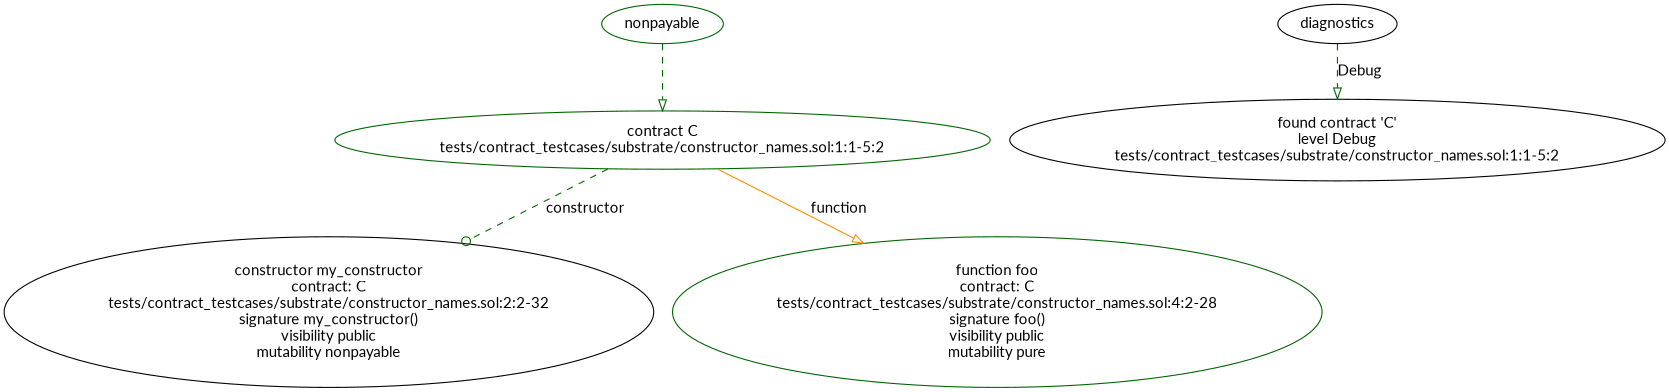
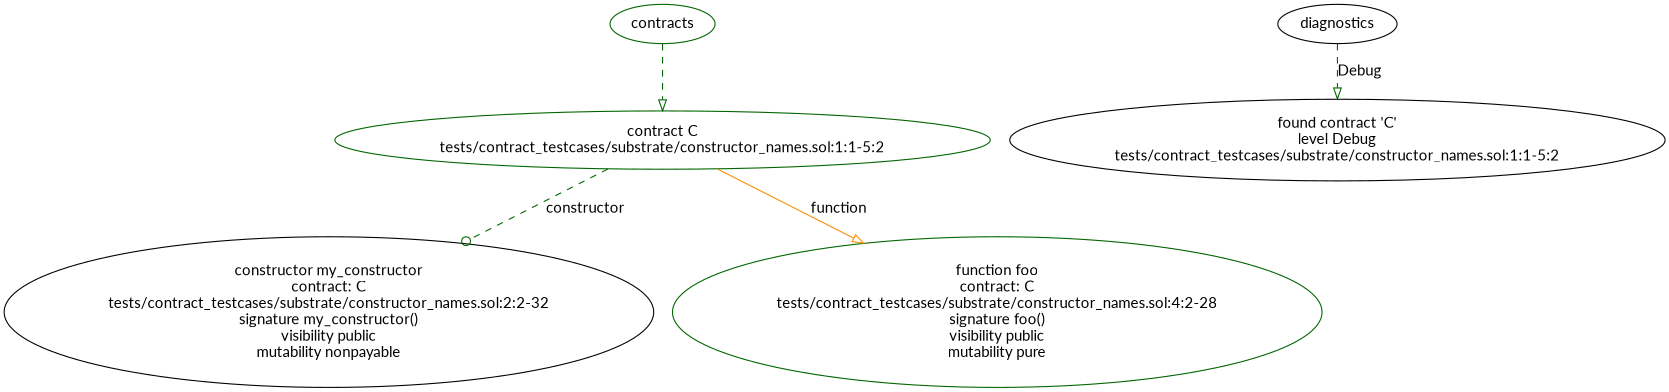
  strict digraph {
    fontname=Lato
    node [color=darkgreen fontname=Lato]
    edge [color=darkgreen style=dashed arrowhead=onormal fontname=Lato]
    n1 [label="contract C\ntests/contract_testcases/substrate/constructor_names.sol:1:1-5:2"]
    n2 [label="constructor my_constructor\ncontract: C\ntests/contract_testcases/substrate/constructor_names.sol:2:2-32\nsignature my_constructor()\nvisibility public\nmutability nonpayable" color=black]
    n3 [label="function foo\ncontract: C\ntests/contract_testcases/substrate/constructor_names.sol:4:2-28\nsignature foo()\nvisibility public\nmutability pure"]
    n4 [label="found contract 'C'\nlevel Debug\ntests/contract_testcases/substrate/constructor_names.sol:1:1-5:2" color=black]
-   contracts [label=nonpayable]
+   contracts
    diagnostics [color=black]
    n1 -> n2 [label=constructor arrowhead=odot]
    n1 -> n3 [label=function color=darkorange style=solid]
    contracts -> n1
    diagnostics -> n4 [label=Debug]
  }
